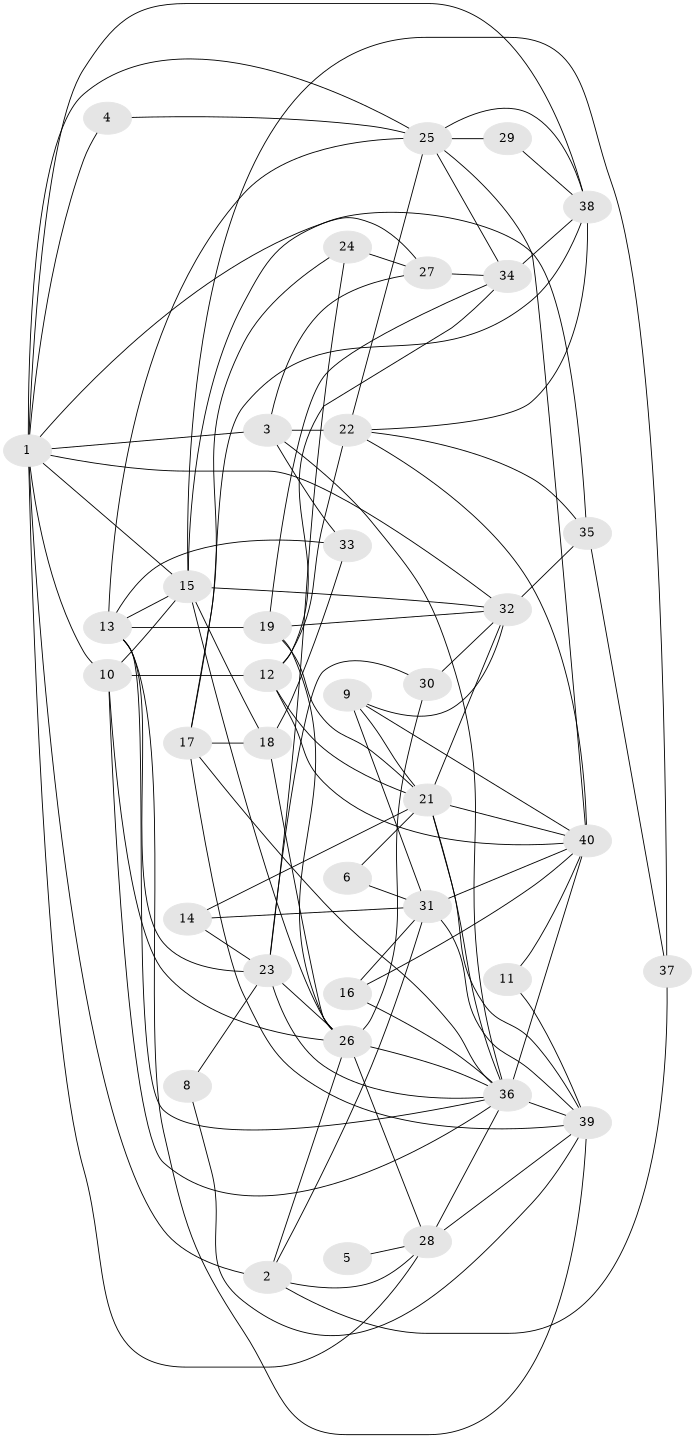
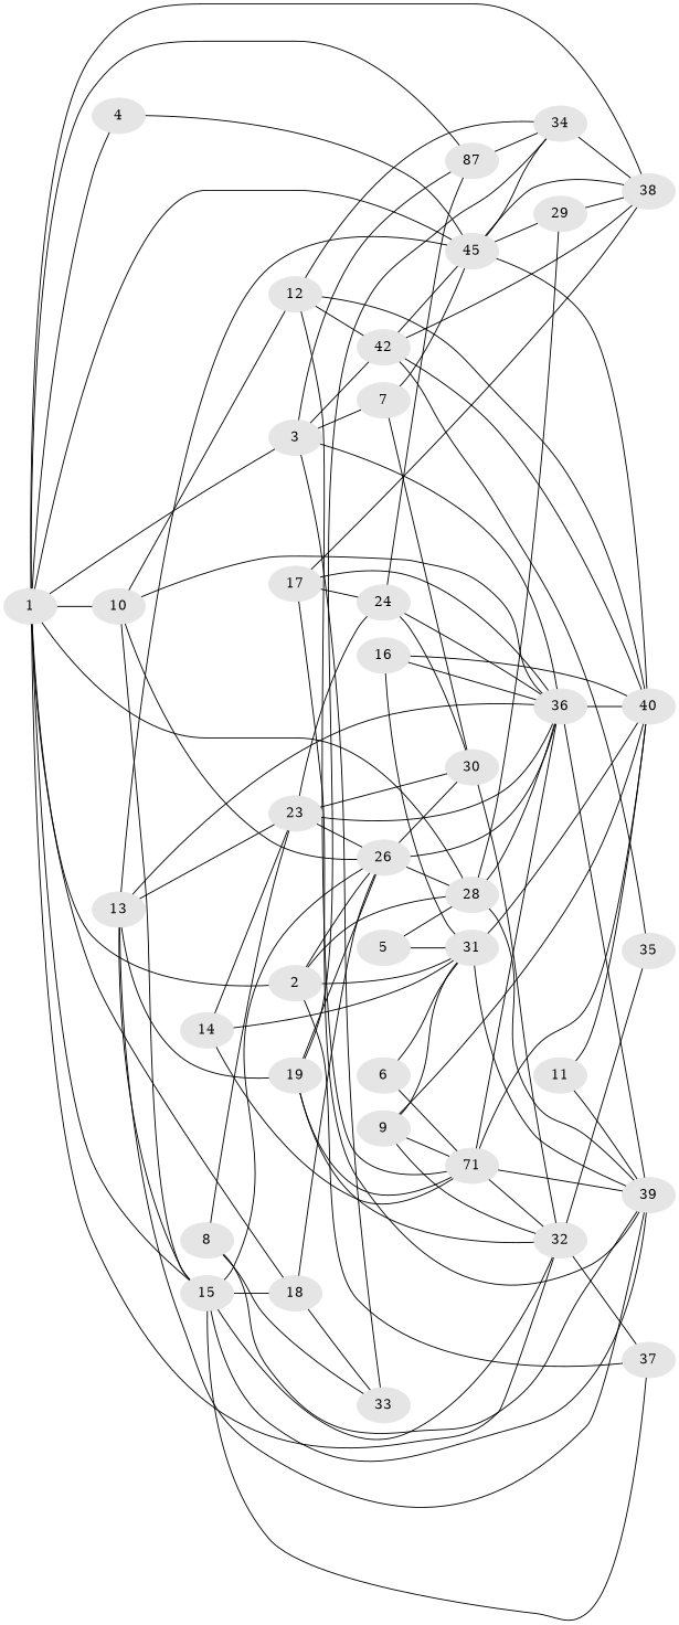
  graph {
    rankdir=LR
    node [color=gray90 style=filled]
    edge [weight=1.0]
    1
    2
    3
    4
    10
    15
    18
-   25
-   27
+   25 [label=45]
+   27 [label=87]
    28
    32
    38
    26
    31
    37
-   22
+   7
+   22 [label=42]
    33
    36
    12
    35
    40
    34
    29
    39
    30
    5
    6
-   21
+   21 [label=71]
    8
    23
    24
    9
    11
    13
    19
    14
    16
    17
    1 -- 2
    1 -- 3
    1 -- 4
    1 -- 10
    1 -- 15
-   17 -- 18
+   1 -- 18
    1 -- 25
    1 -- 27
    1 -- 28
    1 -- 32
    1 -- 38
    2 -- 28
    2 -- 26
    2 -- 31
    2 -- 37 [weight=2.0]
    3 -- 27
+   3 -- 7
    3 -- 22
    3 -- 33
    3 -- 36
    4 -- 25
    10 -- 15
    10 -- 26
    10 -- 36
    10 -- 12
    15 -- 18
    15 -- 32
    15 -- 26
    15 -- 37
-   15 -- 35
+   15 -- 39
    18 -- 26 [weight=2.0]
    18 -- 33
    25 -- 38
    25 -- 40
    25 -- 34
    25 -- 29
    27 -- 34
    28 -- 36
+   28 -- 29
    28 -- 39
-   35 -- 37
+   32 -- 37
    32 -- 35
    26 -- 28
    26 -- 36
    26 -- 30
    31 -- 40
    31 -- 39
+   7 -- 25
+   7 -- 30
    22 -- 25
    22 -- 38
    22 -- 35
    22 -- 40
    36 -- 40
    36 -- 39
    12 -- 22
    12 -- 40
    12 -- 34 [weight=2.0]
    12 -- 21
    34 -- 38
    29 -- 38
    30 -- 32
    5 -- 28
+   5 -- 31
    6 -- 31
    6 -- 21
    21 -- 32
    21 -- 36
    21 -- 40
    21 -- 39
    8 -- 39
    8 -- 23
    23 -- 26 [weight=2.0]
    23 -- 36
    23 -- 30
    23 -- 24
    24 -- 27
+   24 -- 36
+   24 -- 30
    9 -- 32
    9 -- 31
    9 -- 40
    9 -- 21
    11 -- 40
    11 -- 39
    13 -- 15
    13 -- 25
-   13 -- 33
+   8 -- 33
    13 -- 36
    13 -- 39
    13 -- 23
    13 -- 19
    19 -- 32
    19 -- 26
    19 -- 34
    19 -- 21
    14 -- 31
    14 -- 21
    14 -- 23
    16 -- 31
    16 -- 36
    16 -- 40
    17 -- 38
    17 -- 36
    17 -- 39
    17 -- 24
  }
